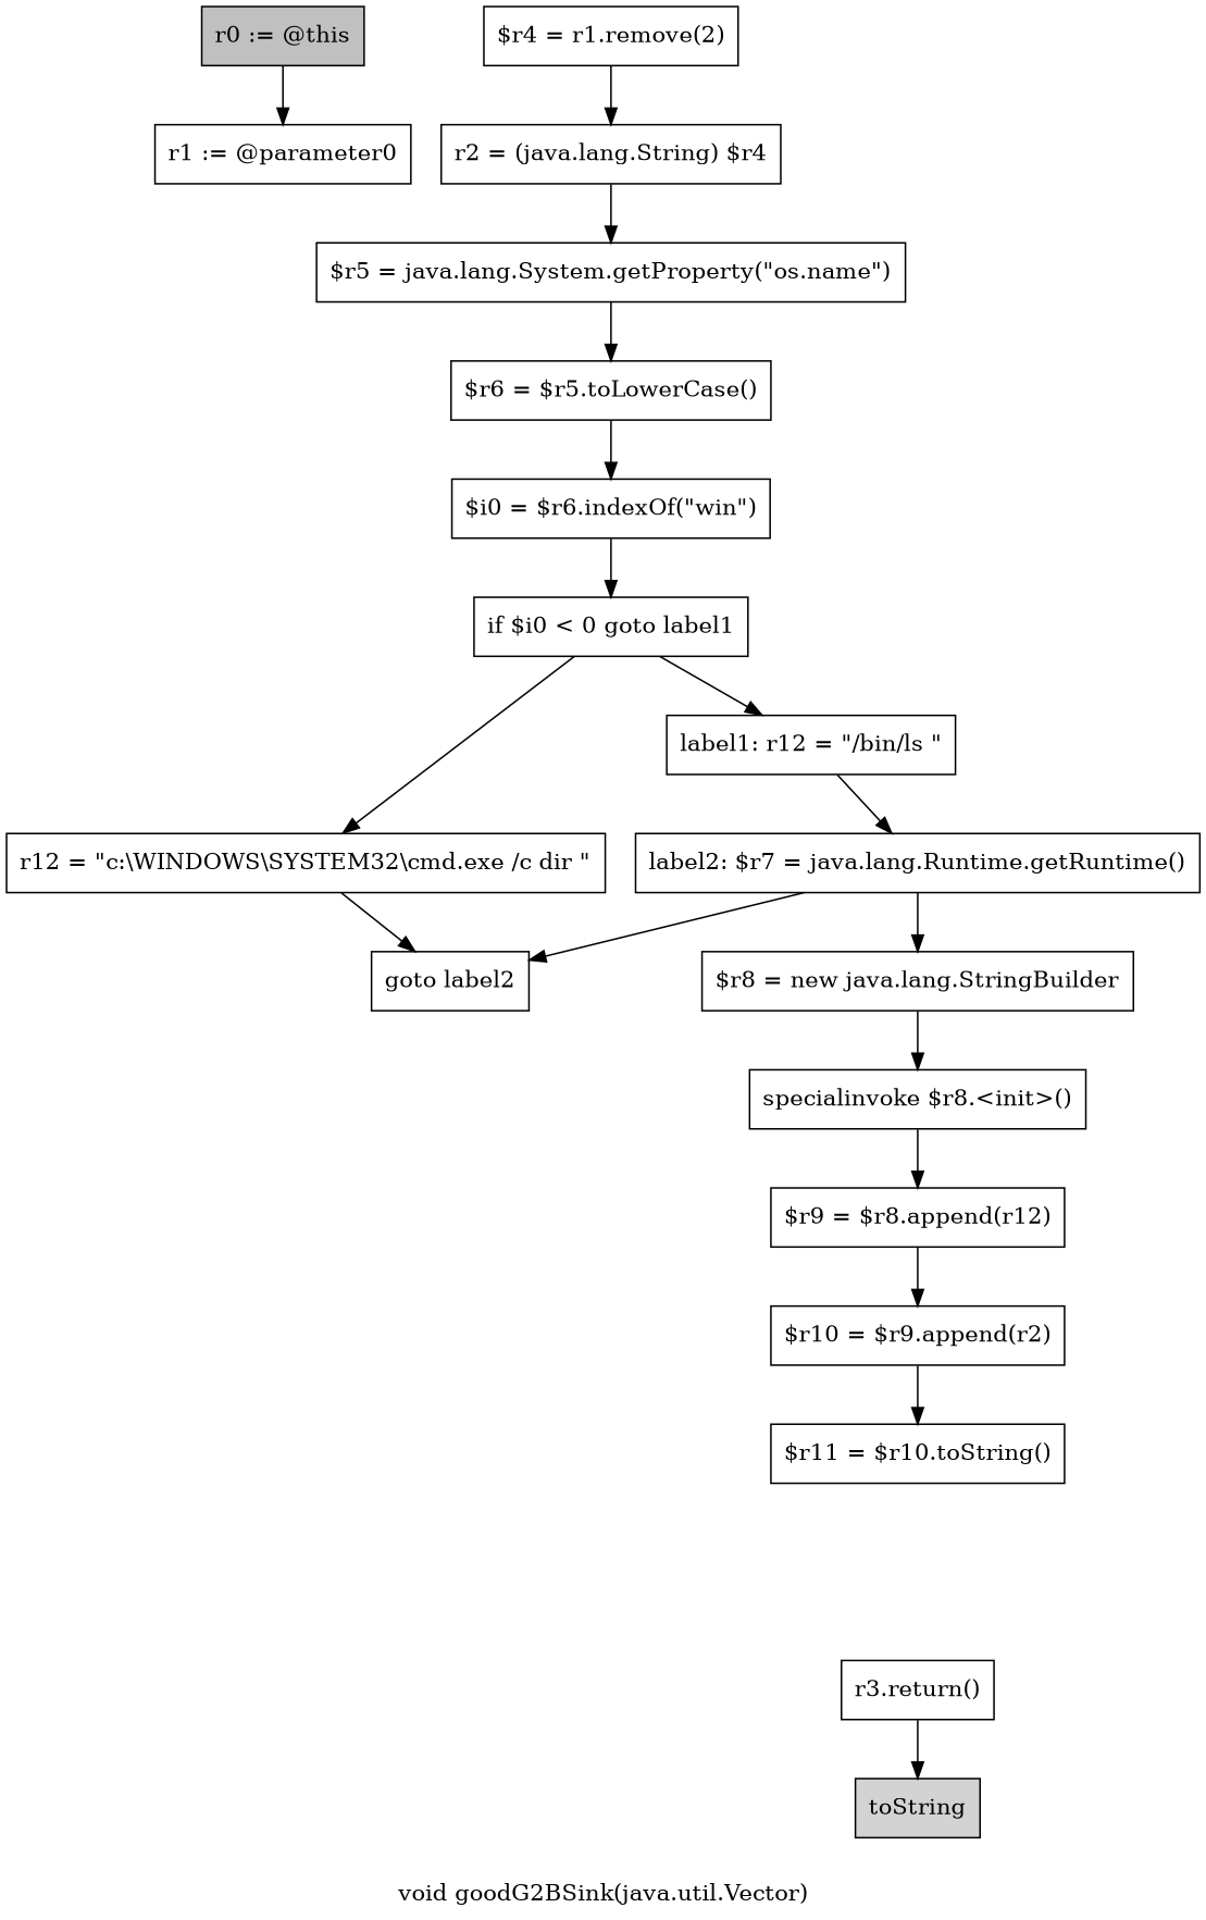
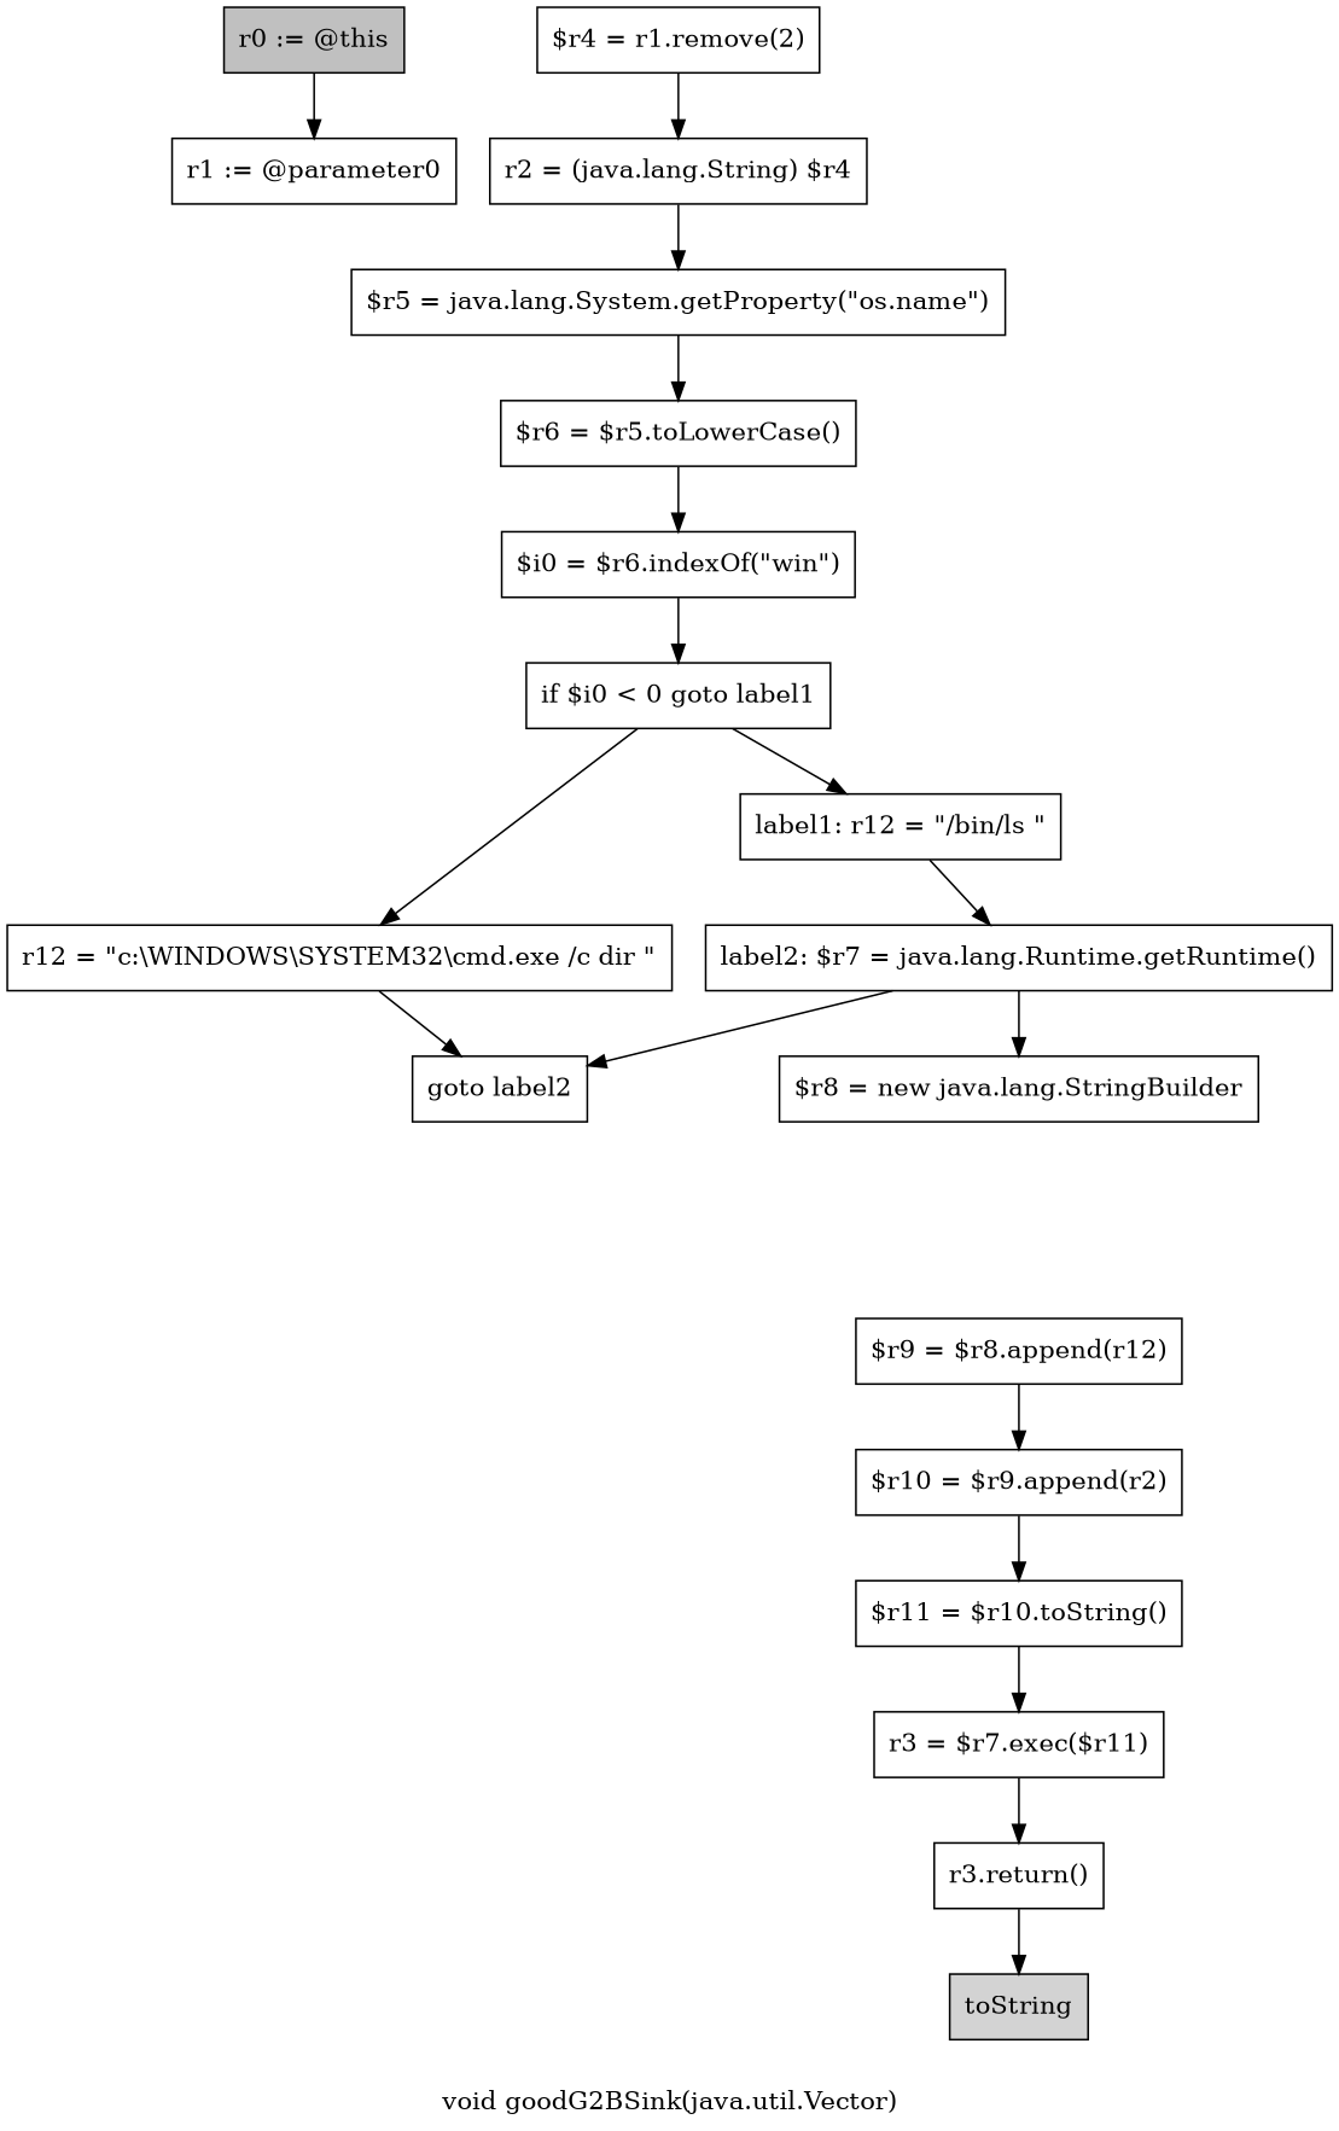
  digraph {
    label="void goodG2BSink(java.util.Vector)"
    node [shape=box]
    n1 [fillcolor=gray label="r0 := @this" style=filled]
    n2 [label="r1 := @parameter0"]
    n3 [label="$r4 = r1.remove(2)"]
    n4 [label="r2 = (java.lang.String) $r4"]
    n5 [label="$r5 = java.lang.System.getProperty(\"os.name\")"]
    n6 [label="$r6 = $r5.toLowerCase()"]
    n7 [label="$i0 = $r6.indexOf(\"win\")"]
    n8 [label="if $i0 < 0 goto label1"]
    n9 [label="r12 = \"c:\\WINDOWS\\SYSTEM32\\cmd.exe /c dir \""]
    n10 [label="label1: r12 = \"/bin/ls \""]
    n11 [label="goto label2"]
    n12 [label="label2: $r7 = java.lang.Runtime.getRuntime()"]
    n13 [label="$r8 = new java.lang.StringBuilder"]
-   n14 [label="specialinvoke $r8.<init>()"]
    n15 [label="$r9 = $r8.append(r12)"]
    n16 [label="$r10 = $r9.append(r2)"]
    n17 [label="$r11 = $r10.toString()"]
+   n18 [label="r3 = $r7.exec($r11)"]
    n19 [label="r3.return()"]
    n20 [fillcolor=lightgray label=toString style=filled]
    n1 -> n2
    n3 -> n4
    n4 -> n5
    n5 -> n6
    n6 -> n7
    n7 -> n8
    n8 -> n9
    n8 -> n10
    n9 -> n11
    n10 -> n12
    n12 -> n11
    n12 -> n13
-   n13 -> n14
-   n14 -> n15
    n15 -> n16
    n16 -> n17
+   n17 -> n18
+   n18 -> n19
    n19 -> n20
  }
